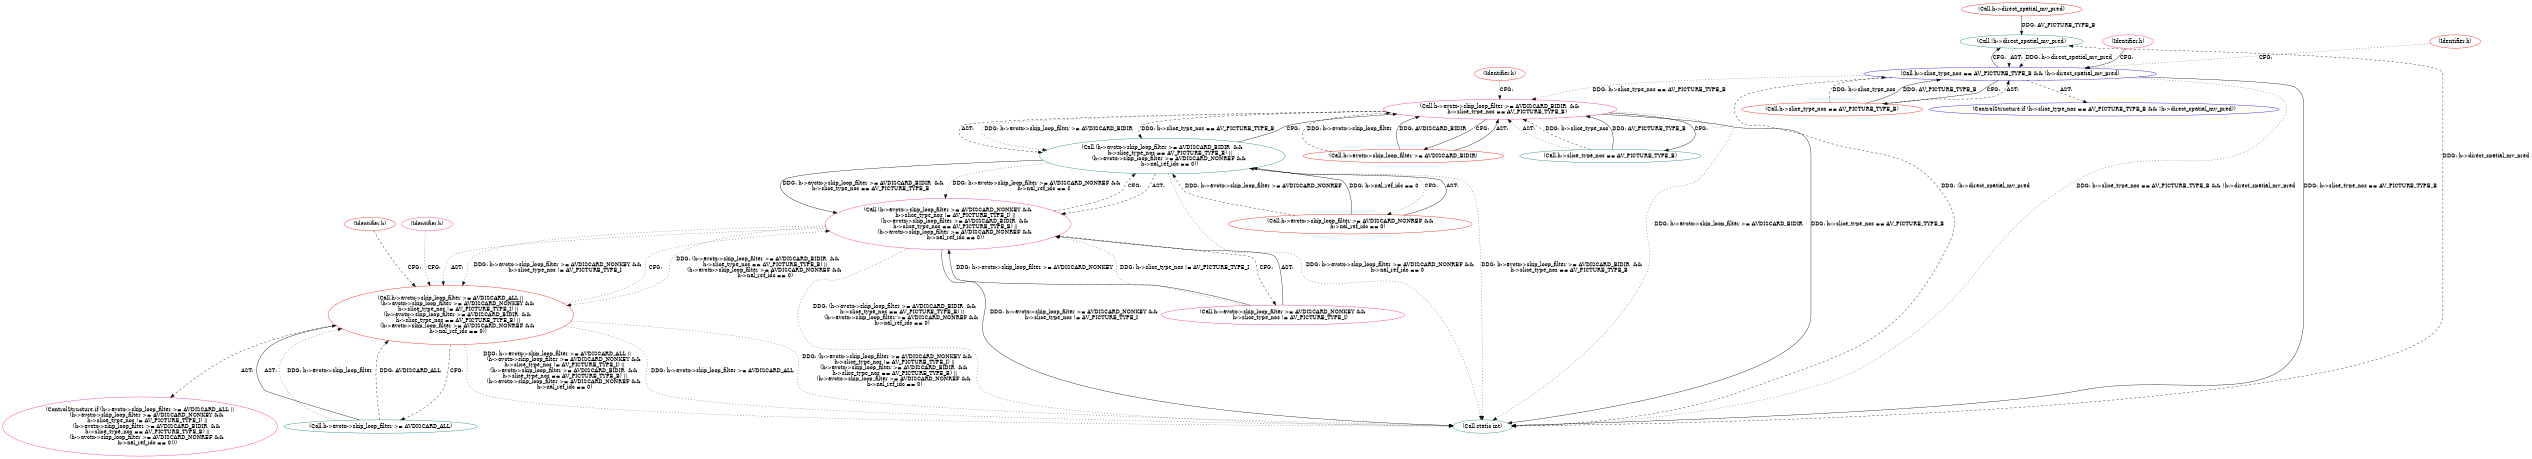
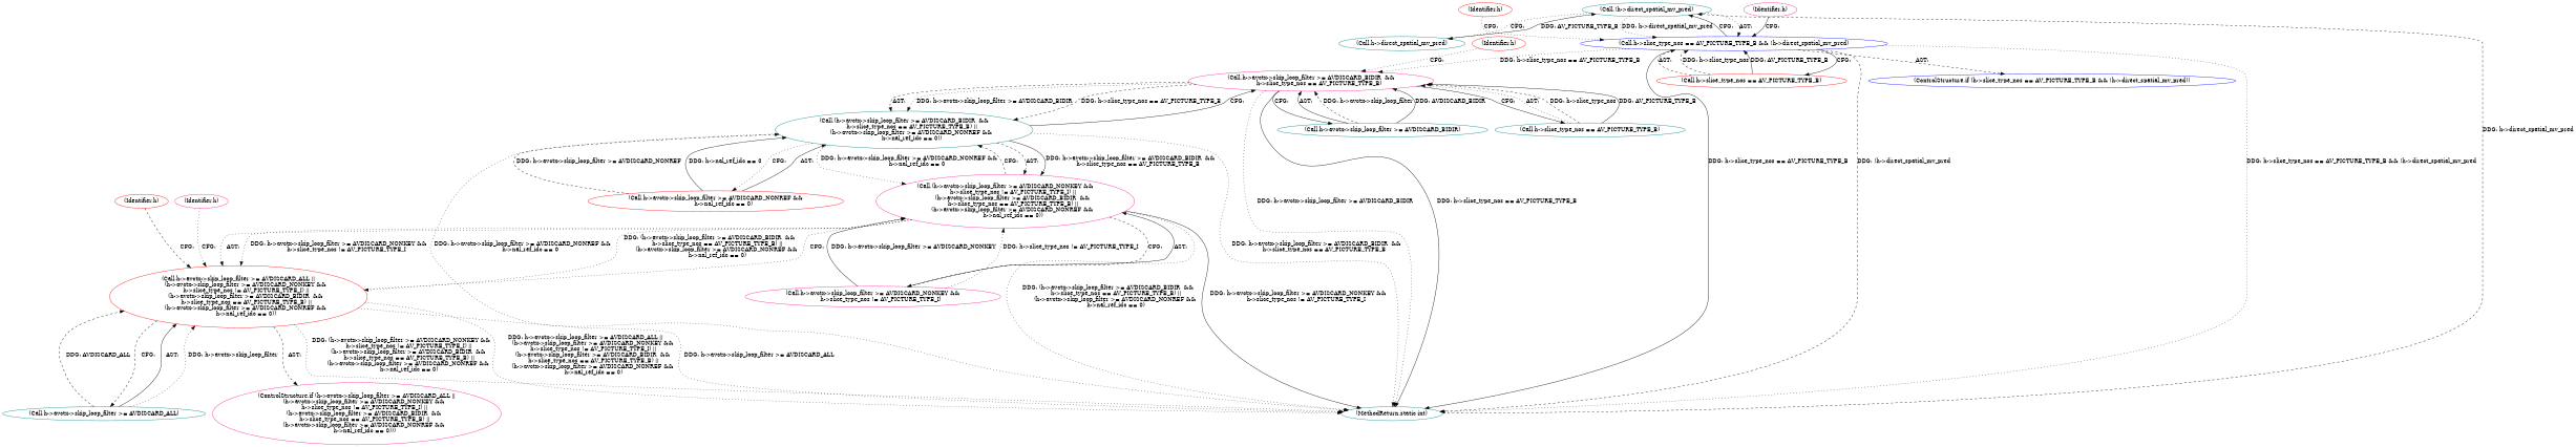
  digraph {
    node [color=red]
    edge [style=dotted]
    n1 [color=teal label="(Call,!h->direct_spatial_mv_pred)"]
    n2 [color=blue label="(Call,h->slice_type_nos == AV_PICTURE_TYPE_B && !h->direct_spatial_mv_pred)"]
-   n3 [label="(Call,h->direct_spatial_mv_pred)"]
-   n4 [color=teal label="(Call,static int)"]
+   n3 [color=teal label="(Call,h->direct_spatial_mv_pred)"]
+   n4 [color=teal label="(MethodReturn,static int)"]
    n5 [color=deeppink label="(Call,h->avctx->skip_loop_filter >= AVDISCARD_BIDIR  &&\n         h->slice_type_nos == AV_PICTURE_TYPE_B)"]
    n6 [label="(Call,h->slice_type_nos == AV_PICTURE_TYPE_B)"]
    n7 [color=blue label="(ControlStructure,if (h->slice_type_nos == AV_PICTURE_TYPE_B && !h->direct_spatial_mv_pred))"]
    n8 [color=teal label="(Call,(h->avctx->skip_loop_filter >= AVDISCARD_BIDIR  &&\n         h->slice_type_nos == AV_PICTURE_TYPE_B) ||\n        (h->avctx->skip_loop_filter >= AVDISCARD_NONREF &&\n         h->nal_ref_idc == 0))"]
-   n9 [label="(Call,h->avctx->skip_loop_filter >= AVDISCARD_BIDIR)"]
+   n9 [color=teal label="(Call,h->avctx->skip_loop_filter >= AVDISCARD_BIDIR)"]
    n10 [color=teal label="(Call,h->slice_type_nos == AV_PICTURE_TYPE_B)"]
    n11 [color=deeppink label="(Call,(h->avctx->skip_loop_filter >= AVDISCARD_NONKEY &&\n         h->slice_type_nos != AV_PICTURE_TYPE_I) ||\n        (h->avctx->skip_loop_filter >= AVDISCARD_BIDIR  &&\n         h->slice_type_nos == AV_PICTURE_TYPE_B) ||\n        (h->avctx->skip_loop_filter >= AVDISCARD_NONREF &&\n         h->nal_ref_idc == 0))"]
    n12 [label="(Call,h->avctx->skip_loop_filter >= AVDISCARD_NONREF &&\n         h->nal_ref_idc == 0)"]
    n13 [label="(Call,h->avctx->skip_loop_filter >= AVDISCARD_ALL ||\n        (h->avctx->skip_loop_filter >= AVDISCARD_NONKEY &&\n         h->slice_type_nos != AV_PICTURE_TYPE_I) ||\n        (h->avctx->skip_loop_filter >= AVDISCARD_BIDIR  &&\n         h->slice_type_nos == AV_PICTURE_TYPE_B) ||\n        (h->avctx->skip_loop_filter >= AVDISCARD_NONREF &&\n         h->nal_ref_idc == 0))"]
    n14 [color=deeppink label="(Call,h->avctx->skip_loop_filter >= AVDISCARD_NONKEY &&\n         h->slice_type_nos != AV_PICTURE_TYPE_I)"]
    n15 [color=teal label="(Call,h->avctx->skip_loop_filter >= AVDISCARD_ALL)"]
    n16 [color=deeppink label="(ControlStructure,if (h->avctx->skip_loop_filter >= AVDISCARD_ALL ||\n        (h->avctx->skip_loop_filter >= AVDISCARD_NONKEY &&\n         h->slice_type_nos != AV_PICTURE_TYPE_I) ||\n        (h->avctx->skip_loop_filter >= AVDISCARD_BIDIR  &&\n         h->slice_type_nos == AV_PICTURE_TYPE_B) ||\n        (h->avctx->skip_loop_filter >= AVDISCARD_NONREF &&\n         h->nal_ref_idc == 0)))"]
    n17 [label="(Identifier,h)"]
    n18 [color=deeppink label="(Identifier,h)"]
    n19 [label="(Identifier,h)"]
    n20 [label="(Identifier,h)"]
    n21 [color=deeppink label="(Identifier,h)"]
    n1 -> n2 [label="AST: "]
    n1 -> n2 [label="DDG: h->direct_spatial_mv_pred"]
+   n1 -> n3 [label="CFG: "]
    n2 -> n1 [label="CFG: " style=solid]
    n2 -> n4 [label="DDG: h->slice_type_nos == AV_PICTURE_TYPE_B" style=solid]
    n2 -> n4 [label="DDG: !h->direct_spatial_mv_pred" style=dashed]
    n2 -> n4 [label="DDG: h->slice_type_nos == AV_PICTURE_TYPE_B && !h->direct_spatial_mv_pred"]
    n2 -> n5 [label="DDG: h->slice_type_nos == AV_PICTURE_TYPE_B"]
    n2 -> n6 [label="CFG: " style=solid]
    n2 -> n7 [label="AST: " style=dashed]
    n3 -> n1 [label="DDG: AV_PICTURE_TYPE_B" style=solid]
    n4 -> n1 [label="DDG: h->direct_spatial_mv_pred" style=dashed]
    n5 -> n4 [label="DDG: h->avctx->skip_loop_filter >= AVDISCARD_BIDIR"]
    n5 -> n4 [label="DDG: h->slice_type_nos == AV_PICTURE_TYPE_B" style=solid]
    n5 -> n8 [label="AST: " style=dashed]
    n5 -> n8 [label="DDG: h->avctx->skip_loop_filter >= AVDISCARD_BIDIR"]
    n5 -> n8 [label="DDG: h->slice_type_nos == AV_PICTURE_TYPE_B" style=dashed]
    n5 -> n9 [label="CFG: " style=solid]
    n5 -> n10 [label="CFG: " style=solid]
    n6 -> n2 [label="AST: " style=dashed]
    n6 -> n2 [label="DDG: h->slice_type_nos" style=dashed]
    n6 -> n2 [label="DDG: AV_PICTURE_TYPE_B" style=solid]
    n8 -> n4 [label="DDG: h->avctx->skip_loop_filter >= AVDISCARD_NONREF &&\n         h->nal_ref_idc == 0"]
    n8 -> n4 [label="DDG: h->avctx->skip_loop_filter >= AVDISCARD_BIDIR  &&\n         h->slice_type_nos == AV_PICTURE_TYPE_B"]
    n8 -> n5 [label="CFG: " style=solid]
    n8 -> n11 [label="AST: " style=dashed]
    n8 -> n11 [label="DDG: h->avctx->skip_loop_filter >= AVDISCARD_BIDIR  &&\n         h->slice_type_nos == AV_PICTURE_TYPE_B" style=solid]
    n8 -> n11 [label="DDG: h->avctx->skip_loop_filter >= AVDISCARD_NONREF &&\n         h->nal_ref_idc == 0"]
    n8 -> n12 [label="CFG: "]
    n9 -> n5 [label="AST: " style=solid]
    n9 -> n5 [label="DDG: h->avctx->skip_loop_filter" style=dashed]
    n9 -> n5 [label="DDG: AVDISCARD_BIDIR" style=solid]
    n10 -> n5 [label="AST: "]
    n10 -> n5 [label="DDG: h->slice_type_nos" style=dashed]
    n10 -> n5 [label="DDG: AV_PICTURE_TYPE_B" style=solid]
    n11 -> n4 [label="DDG: (h->avctx->skip_loop_filter >= AVDISCARD_BIDIR  &&\n         h->slice_type_nos == AV_PICTURE_TYPE_B) ||\n        (h->avctx->skip_loop_filter >= AVDISCARD_NONREF &&\n         h->nal_ref_idc == 0)"]
    n11 -> n4 [label="DDG: h->avctx->skip_loop_filter >= AVDISCARD_NONKEY &&\n         h->slice_type_nos != AV_PICTURE_TYPE_I" style=solid]
    n11 -> n8 [label="CFG: " style=dashed]
    n11 -> n13 [label="AST: "]
    n11 -> n13 [label="DDG: h->avctx->skip_loop_filter >= AVDISCARD_NONKEY &&\n         h->slice_type_nos != AV_PICTURE_TYPE_I"]
    n11 -> n13 [label="DDG: (h->avctx->skip_loop_filter >= AVDISCARD_BIDIR  &&\n         h->slice_type_nos == AV_PICTURE_TYPE_B) ||\n        (h->avctx->skip_loop_filter >= AVDISCARD_NONREF &&\n         h->nal_ref_idc == 0)"]
    n11 -> n14 [label="CFG: " style=dashed]
    n12 -> n8 [label="AST: " style=solid]
    n12 -> n8 [label="DDG: h->avctx->skip_loop_filter >= AVDISCARD_NONREF" style=dashed]
    n12 -> n8 [label="DDG: h->nal_ref_idc == 0" style=solid]
    n13 -> n4 [label="DDG: h->avctx->skip_loop_filter >= AVDISCARD_ALL"]
    n13 -> n4 [label="DDG: (h->avctx->skip_loop_filter >= AVDISCARD_NONKEY &&\n         h->slice_type_nos != AV_PICTURE_TYPE_I) ||\n        (h->avctx->skip_loop_filter >= AVDISCARD_BIDIR  &&\n         h->slice_type_nos == AV_PICTURE_TYPE_B) ||\n        (h->avctx->skip_loop_filter >= AVDISCARD_NONREF &&\n         h->nal_ref_idc == 0)"]
    n13 -> n4 [label="DDG: h->avctx->skip_loop_filter >= AVDISCARD_ALL ||\n        (h->avctx->skip_loop_filter >= AVDISCARD_NONKEY &&\n         h->slice_type_nos != AV_PICTURE_TYPE_I) ||\n        (h->avctx->skip_loop_filter >= AVDISCARD_BIDIR  &&\n         h->slice_type_nos == AV_PICTURE_TYPE_B) ||\n        (h->avctx->skip_loop_filter >= AVDISCARD_NONREF &&\n         h->nal_ref_idc == 0)"]
    n13 -> n11 [label="CFG: "]
    n13 -> n15 [label="CFG: " style=dashed]
    n13 -> n16 [label="AST: " style=dashed]
    n14 -> n11 [label="AST: " style=solid]
    n14 -> n11 [label="DDG: h->avctx->skip_loop_filter >= AVDISCARD_NONKEY" style=solid]
    n14 -> n11 [label="DDG: h->slice_type_nos != AV_PICTURE_TYPE_I"]
    n15 -> n13 [label="AST: " style=solid]
    n15 -> n13 [label="DDG: h->avctx->skip_loop_filter"]
    n15 -> n13 [label="DDG: AVDISCARD_ALL" style=dashed]
    n17 -> n13 [label="CFG: " style=dashed]
    n18 -> n13 [label="CFG: "]
    n19 -> n2 [label="CFG: "]
    n20 -> n5 [label="CFG: "]
    n21 -> n2 [label="CFG: " style=solid]
  }
